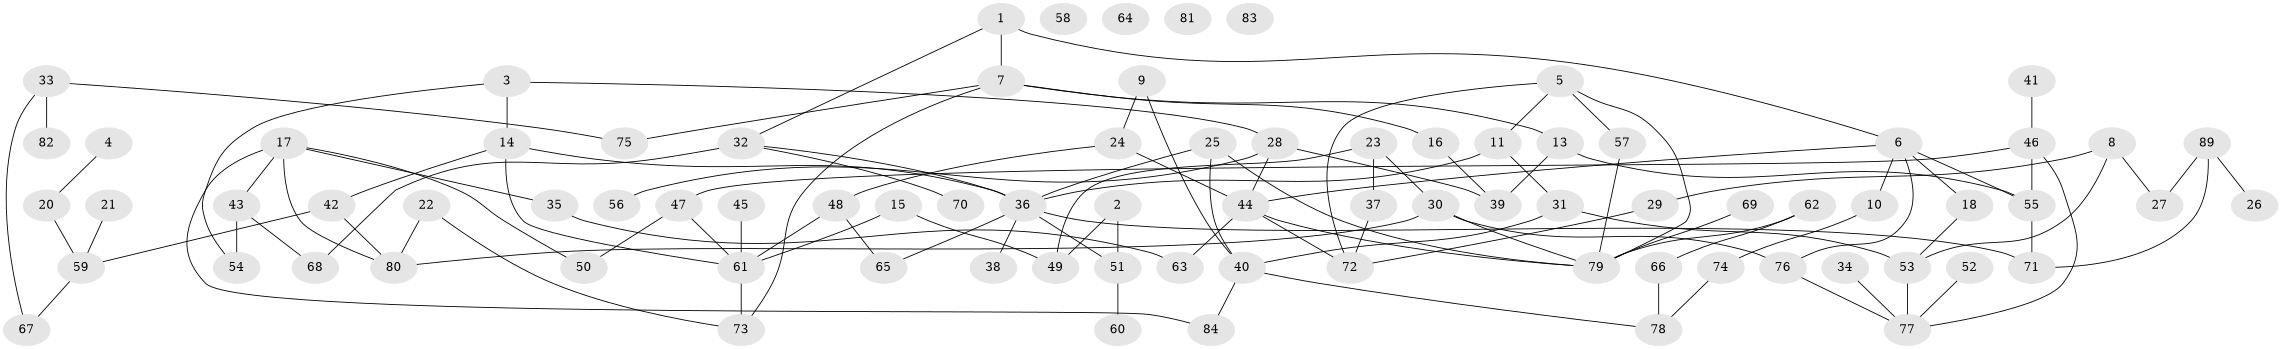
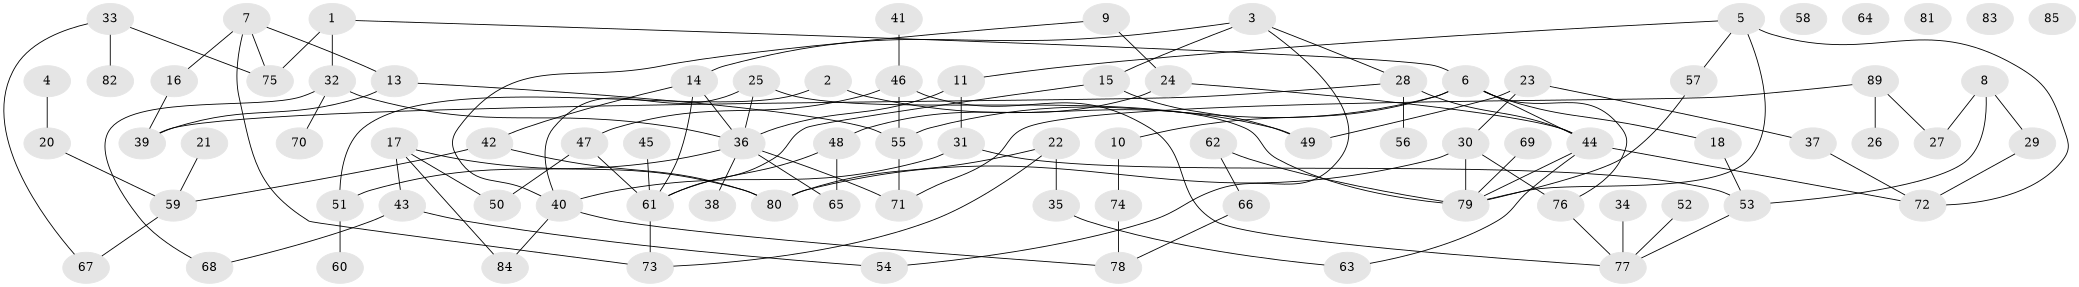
  graph {
    node [color=gray90 style=filled]
    1
    6
    7
    32
    10
    18
    44
    55
    76
    13
    16
    73
    75
    36
    68
    70
    2
    49
    51
    60
    3
    14
    15
    28
    54
    42
    61
    39
    56
    4
    20
    59
    5
    11
    57
    72
    79
    31
    74
    53
    63
    71
    77
    8
    27
    29
    9
    24
    40
    48
    84
    78
    38
    65
    80
    17
    43
    50
    n59 [label=89]
    26
    67
    21
    22
    35
    23
    30
    37
    25
    33
    82
    34
    41
    46
    47
    45
    52
    58
    62
    66
    64
    69
    81
    83
+   85
    1 -- 6
-   1 -- 7
+   1 -- 75
    1 -- 32
    6 -- 10
    6 -- 18
    6 -- 44
    6 -- 55
    6 -- 76
    7 -- 13
    7 -- 16
    7 -- 73
    7 -- 75
    32 -- 36
    32 -- 68
    32 -- 70
    10 -- 74
    18 -- 53
    44 -- 72
    44 -- 79
    44 -- 63
    55 -- 71
    76 -- 77
    13 -- 55
    13 -- 39
    16 -- 39
    36 -- 51
    36 -- 71
    36 -- 38
    36 -- 65
    2 -- 49
    2 -- 51
    51 -- 60
    3 -- 14
+   3 -- 15
    3 -- 28
    3 -- 54
    14 -- 36
    14 -- 42
    14 -- 61
    15 -- 49
    15 -- 61
    28 -- 44
    28 -- 39
    28 -- 56
    42 -- 59
    42 -- 80
    61 -- 73
    4 -- 20
    20 -- 59
    59 -- 67
    5 -- 11
    5 -- 57
    5 -- 72
    5 -- 79
    11 -- 36
    11 -- 31
    57 -- 79
    31 -- 53
    31 -- 40
    74 -- 78
    53 -- 77
    8 -- 53
    8 -- 27
    8 -- 29
    29 -- 72
    9 -- 24
    9 -- 40
    24 -- 44
    24 -- 48
    40 -- 84
    40 -- 78
    48 -- 61
    48 -- 65
    17 -- 84
    17 -- 80
    17 -- 43
    17 -- 50
    43 -- 68
    43 -- 54
    n59 -- 71
    n59 -- 27
    n59 -- 26
    21 -- 59
    22 -- 73
    22 -- 80
-   17 -- 35
+   22 -- 35
    35 -- 63
    23 -- 49
    23 -- 30
    23 -- 37
    30 -- 76
    30 -- 79
    30 -- 80
    37 -- 72
    25 -- 36
    25 -- 79
    25 -- 40
    33 -- 75
    33 -- 67
    33 -- 82
    34 -- 77
    41 -- 46
    46 -- 55
    46 -- 77
    46 -- 47
    47 -- 61
    47 -- 50
    45 -- 61
    52 -- 77
    62 -- 79
    62 -- 66
    66 -- 78
    69 -- 79
  }
